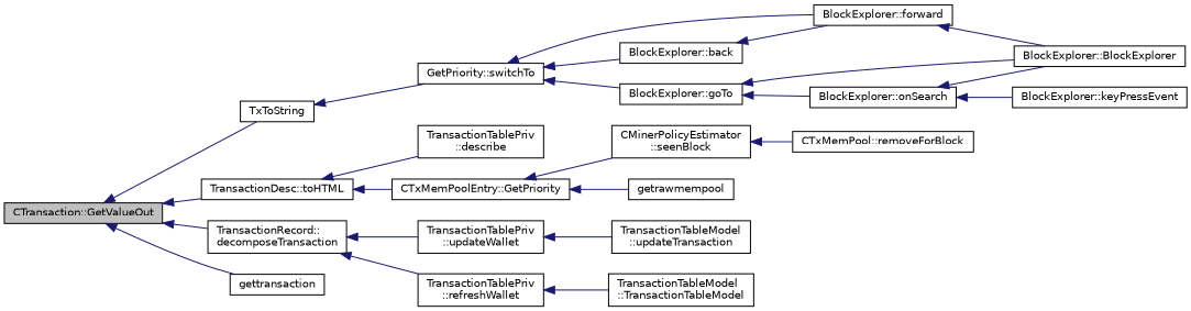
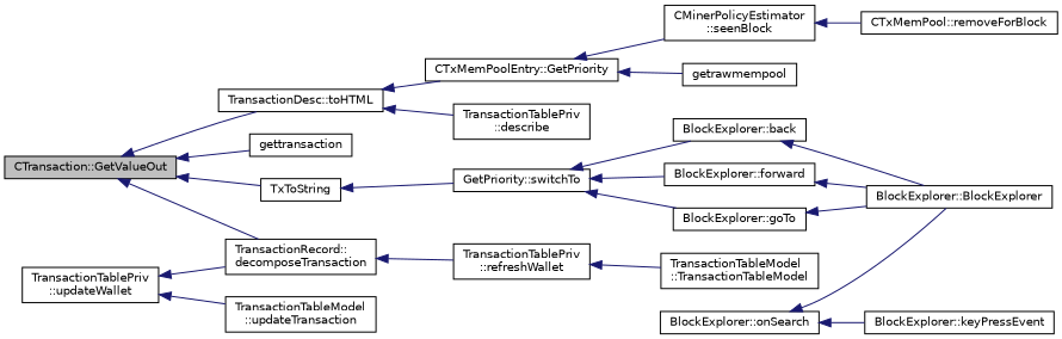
  digraph {
    rankdir=LR
    node [color=black fillcolor=white fontname=Helvetica fontsize=10 shape=record style=filled]
    edge [color=midnightblue dir=back fontname=Helvetica fontsize=10 labelfontname=Helvetica labelfontsize=10 style=solid]
    n1 [fillcolor=grey75 fontcolor=black height=0.2 label="CTransaction::GetValueOut" width=0.4]
    n2 [height=0.2 label=TxToString width=0.4]
    n3 [height=0.2 label="TransactionDesc::toHTML" width=0.4]
    n4 [height=0.2 label="TransactionRecord::\ldecomposeTransaction" width=0.4]
    n5 [height=0.2 label=gettransaction width=0.4]
    n6 [height=0.2 label="GetPriority::switchTo" width=0.4]
    n7 [height=0.2 label="CTxMemPoolEntry::GetPriority" width=0.4]
    n8 [height=0.2 label="TransactionTablePriv\l::describe" width=0.4]
    n9 [height=0.2 label="TransactionTablePriv\l::refreshWallet" width=0.4]
    n10 [height=0.2 label="TransactionTablePriv\l::updateWallet" width=0.4]
    n11 [height=0.2 label=getrawmempool width=0.4]
    n12 [height=0.2 label="CMinerPolicyEstimator\l::seenBlock" width=0.4]
    n13 [height=0.2 label="BlockExplorer::goTo" width=0.4]
    n14 [height=0.2 label="BlockExplorer::back" width=0.4]
    n15 [height=0.2 label="BlockExplorer::forward" width=0.4]
    n16 [height=0.2 label="BlockExplorer::BlockExplorer" width=0.4]
    n17 [height=0.2 label="BlockExplorer::onSearch" width=0.4]
    n18 [height=0.2 label="BlockExplorer::keyPressEvent" width=0.4]
    n19 [height=0.2 label="TransactionTableModel\l::TransactionTableModel" width=0.4]
    n20 [height=0.2 label="TransactionTableModel\l::updateTransaction" width=0.4]
    n21 [height=0.2 label="CTxMemPool::removeForBlock" width=0.4]
    n1 -> n2
    n1 -> n3
    n1 -> n4
    n1 -> n5
    n2 -> n6
    n3 -> n7
    n3 -> n8
    n4 -> n9
-   n4 -> n10
+   n10 -> n4
    n6 -> n13
    n6 -> n14
    n6 -> n15
    n7 -> n11
    n7 -> n12
    n9 -> n19
    n10 -> n20
    n12 -> n21
    n13 -> n16
-   n13 -> n17
-   n14 -> n15
+   n14 -> n16
    n15 -> n16
    n17 -> n16
    n17 -> n18
  }
